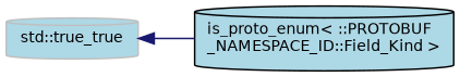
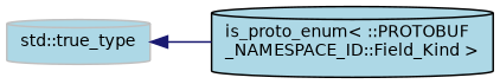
  digraph {
    rankdir=LR
    node [fillcolor=lightblue fontname=Helvetica fontsize=10 shape=cylinder style=filled]
    n1 [color=black fontcolor=black height=0.2 label="is_proto_enum\< ::PROTOBUF\l_NAMESPACE_ID::Field_Kind \>" width=0.4]
-   n2 [color=grey75 height=0.2 label="std::true_true" width=0.4]
+   n2 [color=grey75 height=0.2 label="std::true_type" width=0.4]
    n2 -> n1 [color=midnightblue dir=back fontname=Helvetica fontsize=10 labelfontname=Helvetica labelfontsize=10 style=solid]
  }
